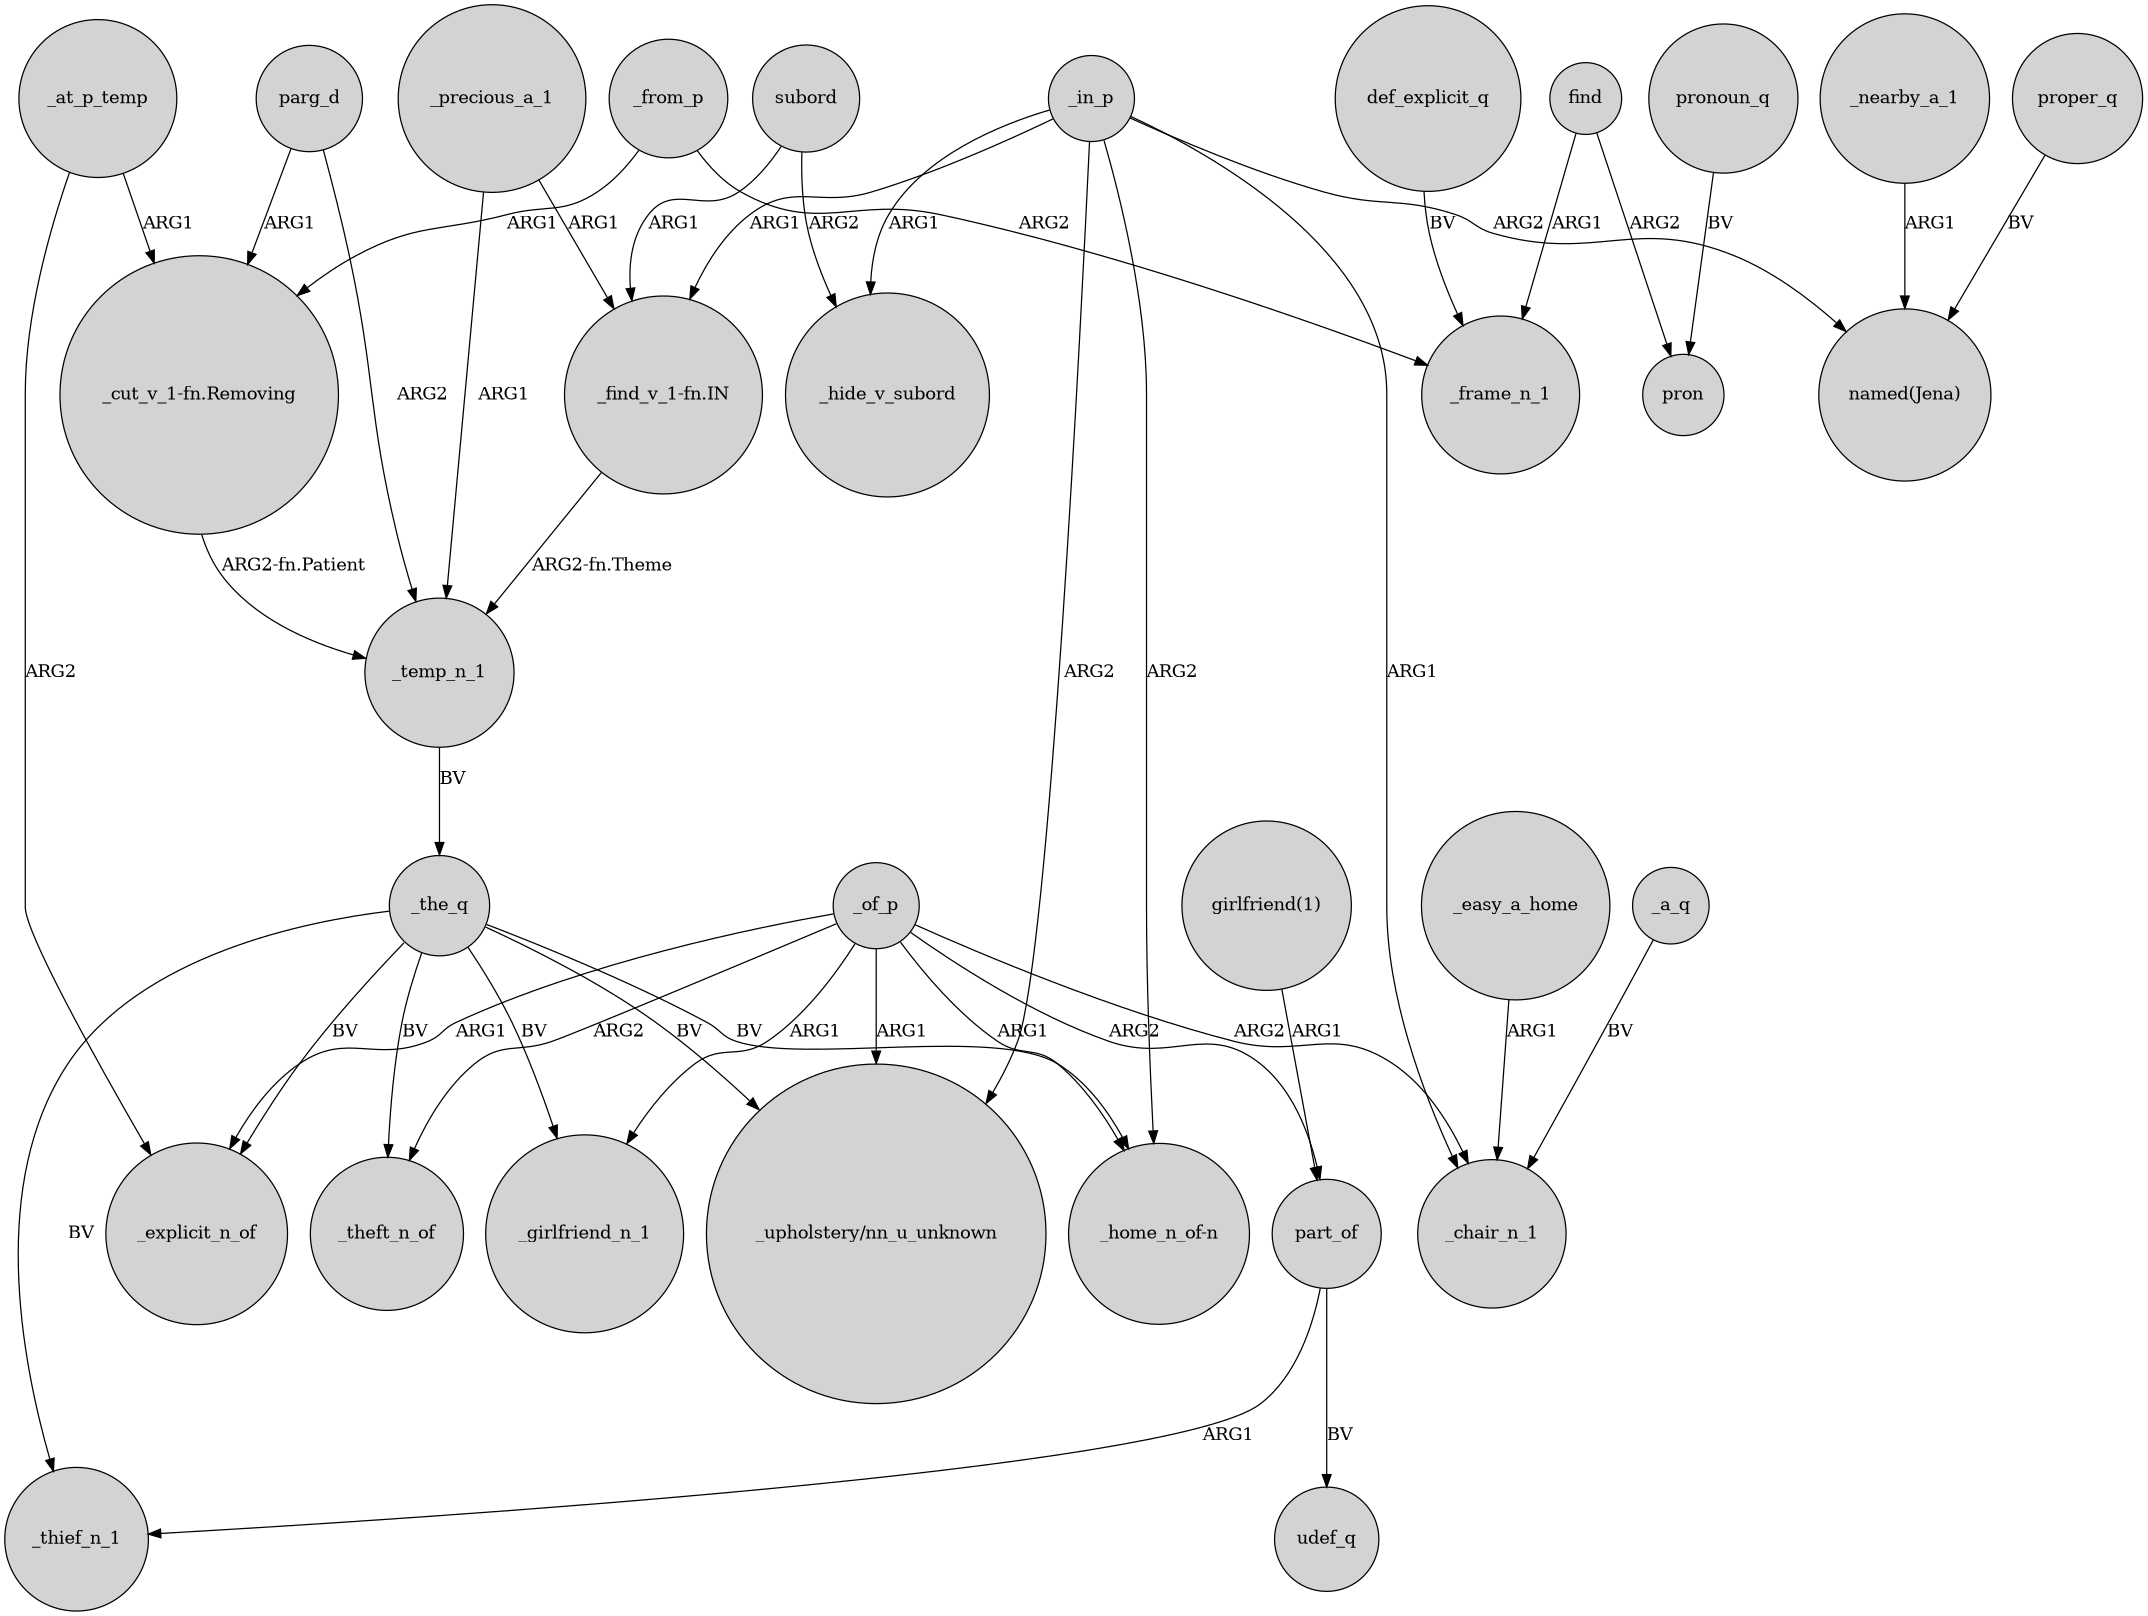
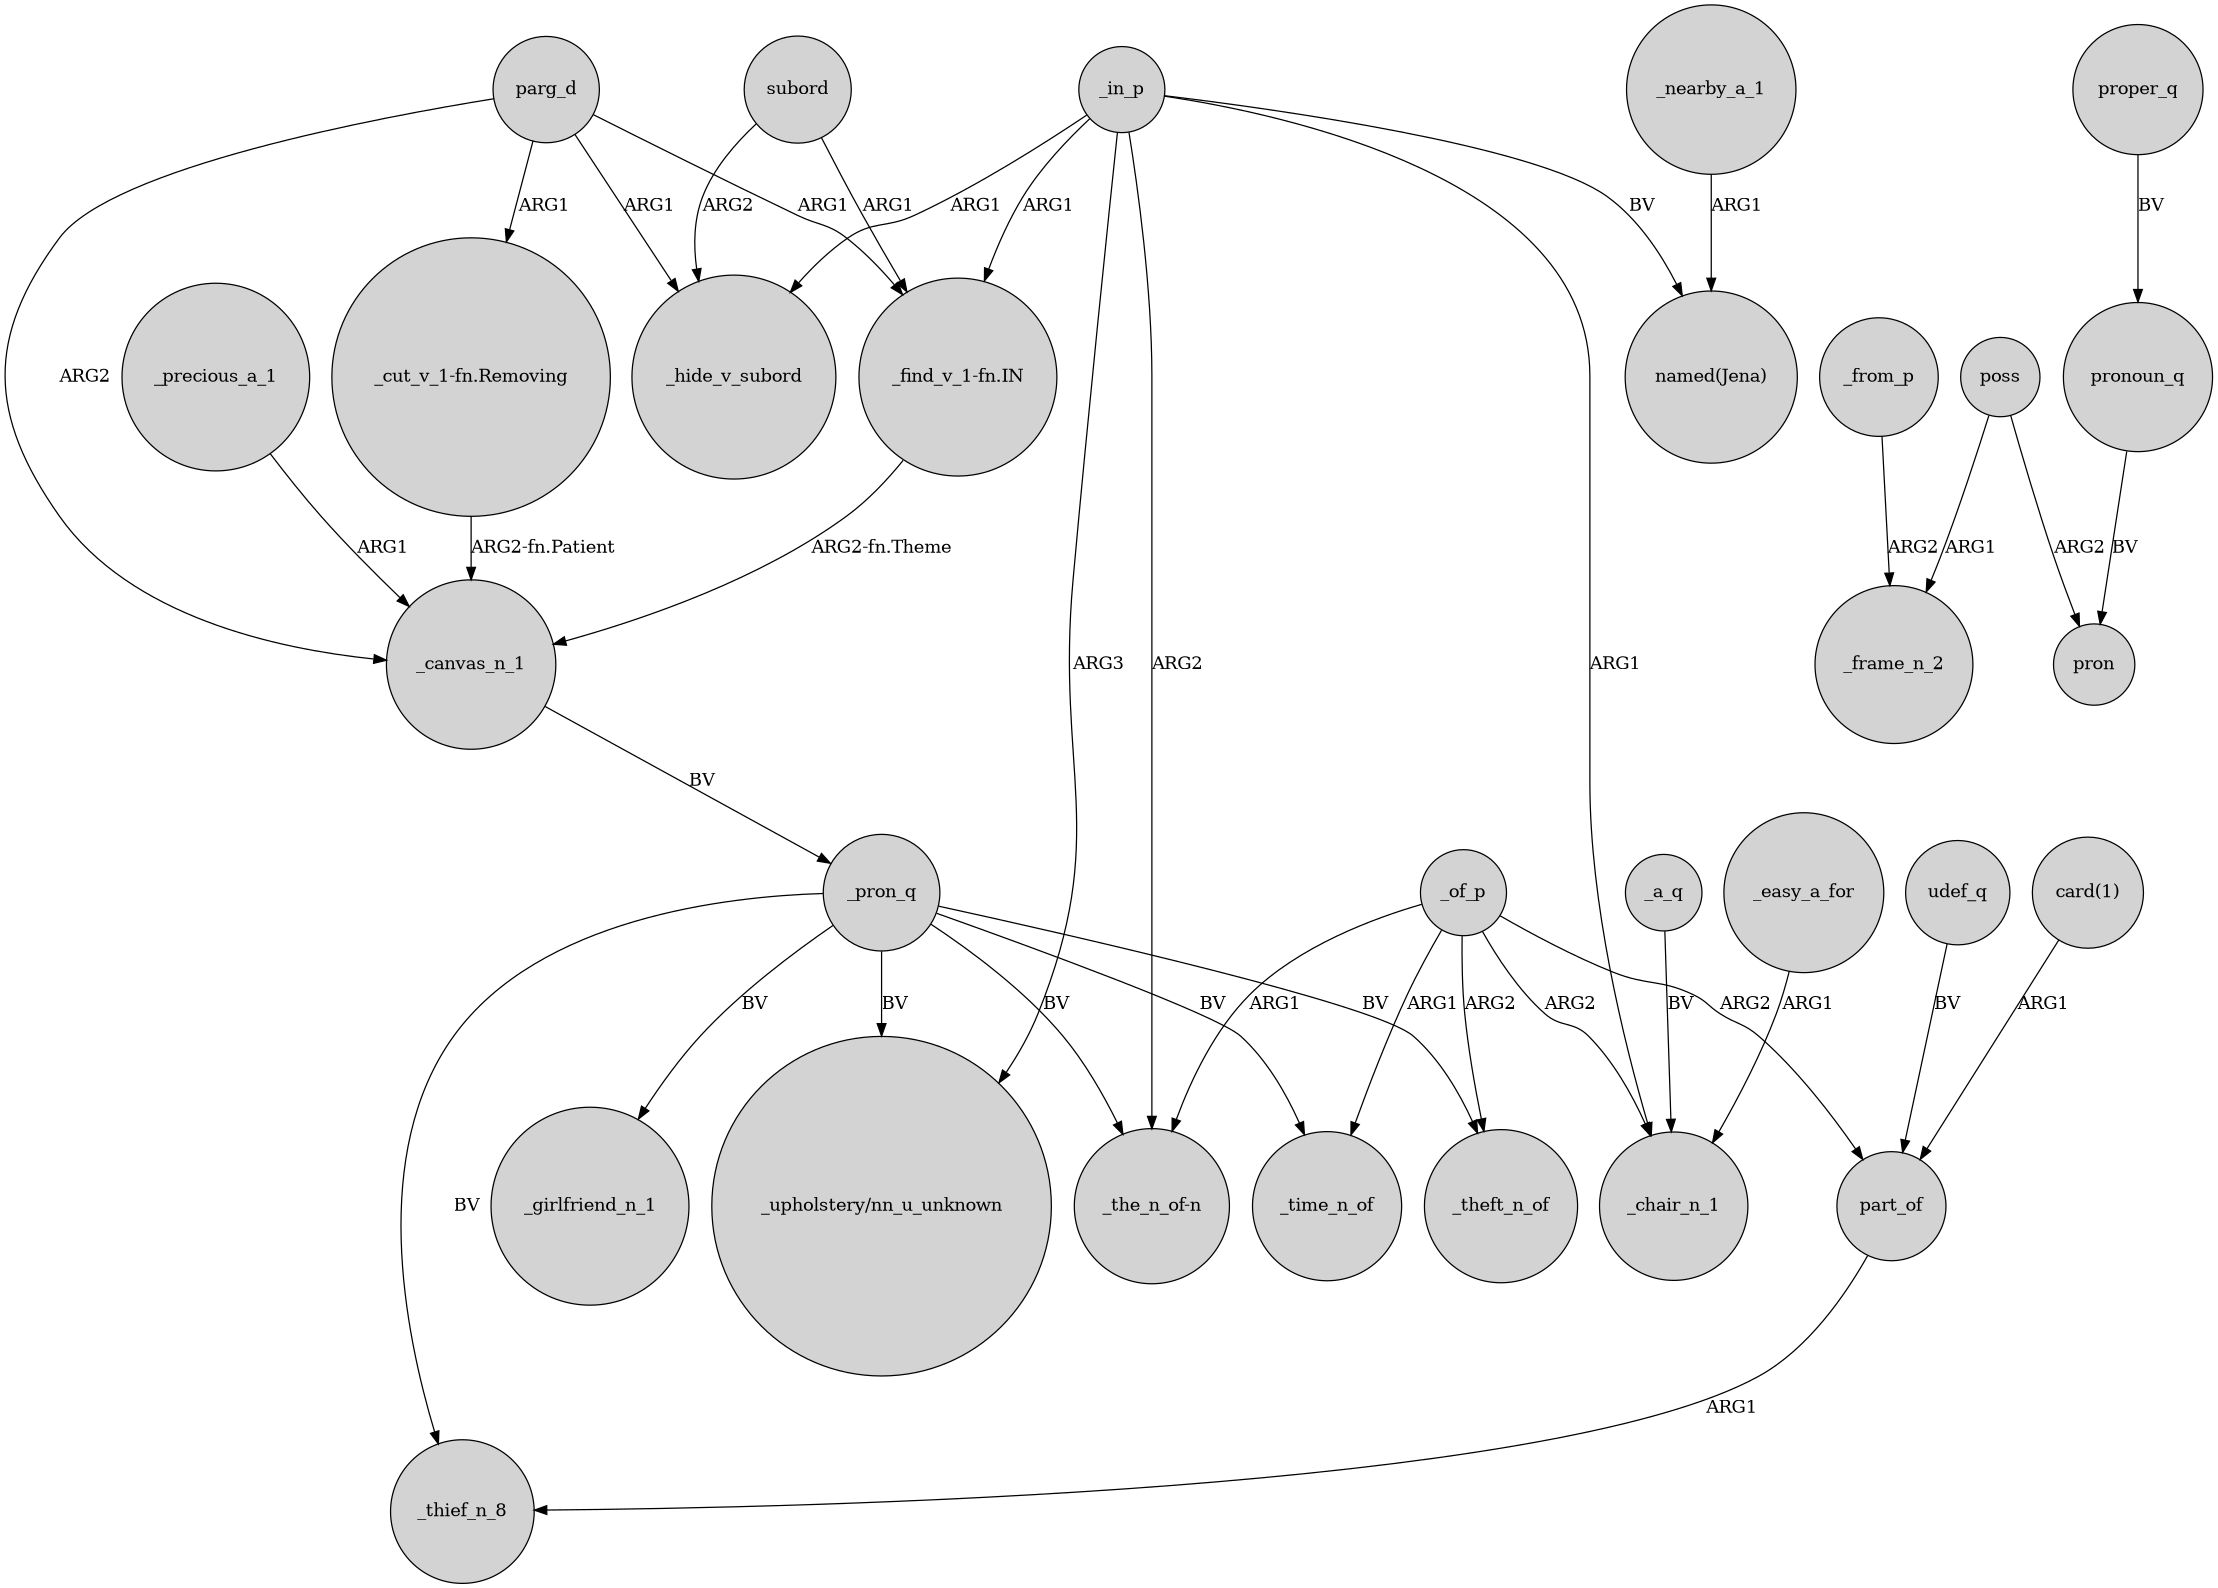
  digraph {
    node [shape=circle style=filled]
    n1 [label=_hide_v_subord]
    _in_p
    "_upholstery/nn_u_unknown"
-   "_home_n_of-n"
+   "_home_n_of-n" [label="_the_n_of-n"]
    _chair_n_1
    "_find_v_1-fn.IN"
    "named(Jena)"
-   _canvas_n_1 [label=_temp_n_1]
+   _canvas_n_1
    _of_p
    part_of
    _girlfriend_n_1
-   _time_n_of [label=_explicit_n_of]
+   _time_n_of
    _theft_n_of
-   _thief_n_1
+   _thief_n_1 [label=_thief_n_8]
    parg_d
    "_cut_v_1-fn.Removing"
-   _the_q
+   _the_q [label=_pron_q]
    udef_q
-   def_explicit_q
-   _frame_n_1
-   poss [label=find]
+   _frame_n_1 [label=_frame_n_2]
+   poss
    pron
    _a_q
-   _easy_a_for [label=_easy_a_home]
-   _at_p_temp
+   _easy_a_for
    _from_p
    pronoun_q
    subord
-   "card(1)" [label="girlfriend(1)"]
+   "card(1)"
    _nearby_a_1
    proper_q
    _precious_a_1
    _in_p -> n1 [label=ARG1]
-   _in_p -> "_upholstery/nn_u_unknown" [label=ARG2]
+   _in_p -> "_upholstery/nn_u_unknown" [label=ARG3]
    _in_p -> "_home_n_of-n" [label=ARG2]
    _in_p -> _chair_n_1 [label=ARG1]
    _in_p -> "_find_v_1-fn.IN" [label=ARG1]
-   _in_p -> "named(Jena)" [label=ARG2]
+   _in_p -> "named(Jena)" [label=BV]
    "_find_v_1-fn.IN" -> _canvas_n_1 [label="ARG2-fn.Theme"]
    _canvas_n_1 -> _the_q [label=BV]
-   _of_p -> "_upholstery/nn_u_unknown" [label=ARG1]
    _of_p -> "_home_n_of-n" [label=ARG1]
    _of_p -> _chair_n_1 [label=ARG2]
    _of_p -> part_of [label=ARG2]
-   _of_p -> _girlfriend_n_1 [label=ARG1]
    _of_p -> _time_n_of [label=ARG1]
    _of_p -> _theft_n_of [label=ARG2]
    part_of -> _thief_n_1 [label=ARG1]
-   _precious_a_1 -> "_find_v_1-fn.IN" [label=ARG1]
+   parg_d -> n1 [label=ARG1]
+   parg_d -> "_find_v_1-fn.IN" [label=ARG1]
    parg_d -> _canvas_n_1 [label=ARG2]
    parg_d -> "_cut_v_1-fn.Removing" [label=ARG1]
    "_cut_v_1-fn.Removing" -> _canvas_n_1 [label="ARG2-fn.Patient"]
    _the_q -> "_upholstery/nn_u_unknown" [label=BV]
    _the_q -> "_home_n_of-n" [label=BV]
    _the_q -> _girlfriend_n_1 [label=BV]
    _the_q -> _time_n_of [label=BV]
    _the_q -> _theft_n_of [label=BV]
    _the_q -> _thief_n_1 [label=BV]
-   part_of -> udef_q [label=BV]
-   def_explicit_q -> _frame_n_1 [label=BV]
+   udef_q -> part_of [label=BV]
    poss -> _frame_n_1 [label=ARG1]
    poss -> pron [label=ARG2]
    _a_q -> _chair_n_1 [label=BV]
    _easy_a_for -> _chair_n_1 [label=ARG1]
-   _at_p_temp -> _time_n_of [label=ARG2]
-   _at_p_temp -> "_cut_v_1-fn.Removing" [label=ARG1]
-   _from_p -> "_cut_v_1-fn.Removing" [label=ARG1]
    _from_p -> _frame_n_1 [label=ARG2]
    pronoun_q -> pron [label=BV]
    subord -> n1 [label=ARG2]
    subord -> "_find_v_1-fn.IN" [label=ARG1]
    "card(1)" -> part_of [label=ARG1]
    _nearby_a_1 -> "named(Jena)" [label=ARG1]
-   proper_q -> "named(Jena)" [label=BV]
+   proper_q -> pronoun_q [label=BV]
    _precious_a_1 -> _canvas_n_1 [label=ARG1]
  }
